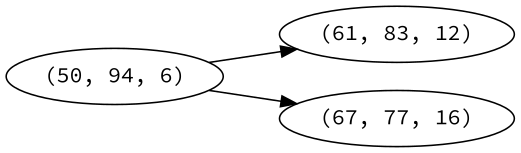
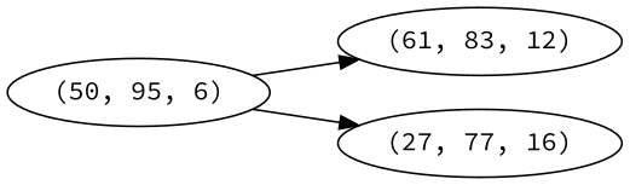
  digraph {
    fontname="Source Code Pro"
    rankdir=LR
    node [fontname="Source Code Pro"]
    edge [fontname="Source Code Pro"]
-   "(50, 95, 6)" [label="(50, 94, 6)"]
+   "(50, 95, 6)"
    "(61, 83, 12)"
-   "(67, 77, 16)"
+   "(67, 77, 16)" [label="(27, 77, 16)"]
    "(50, 95, 6)" -> "(61, 83, 12)"
    "(50, 95, 6)" -> "(67, 77, 16)"
  }
